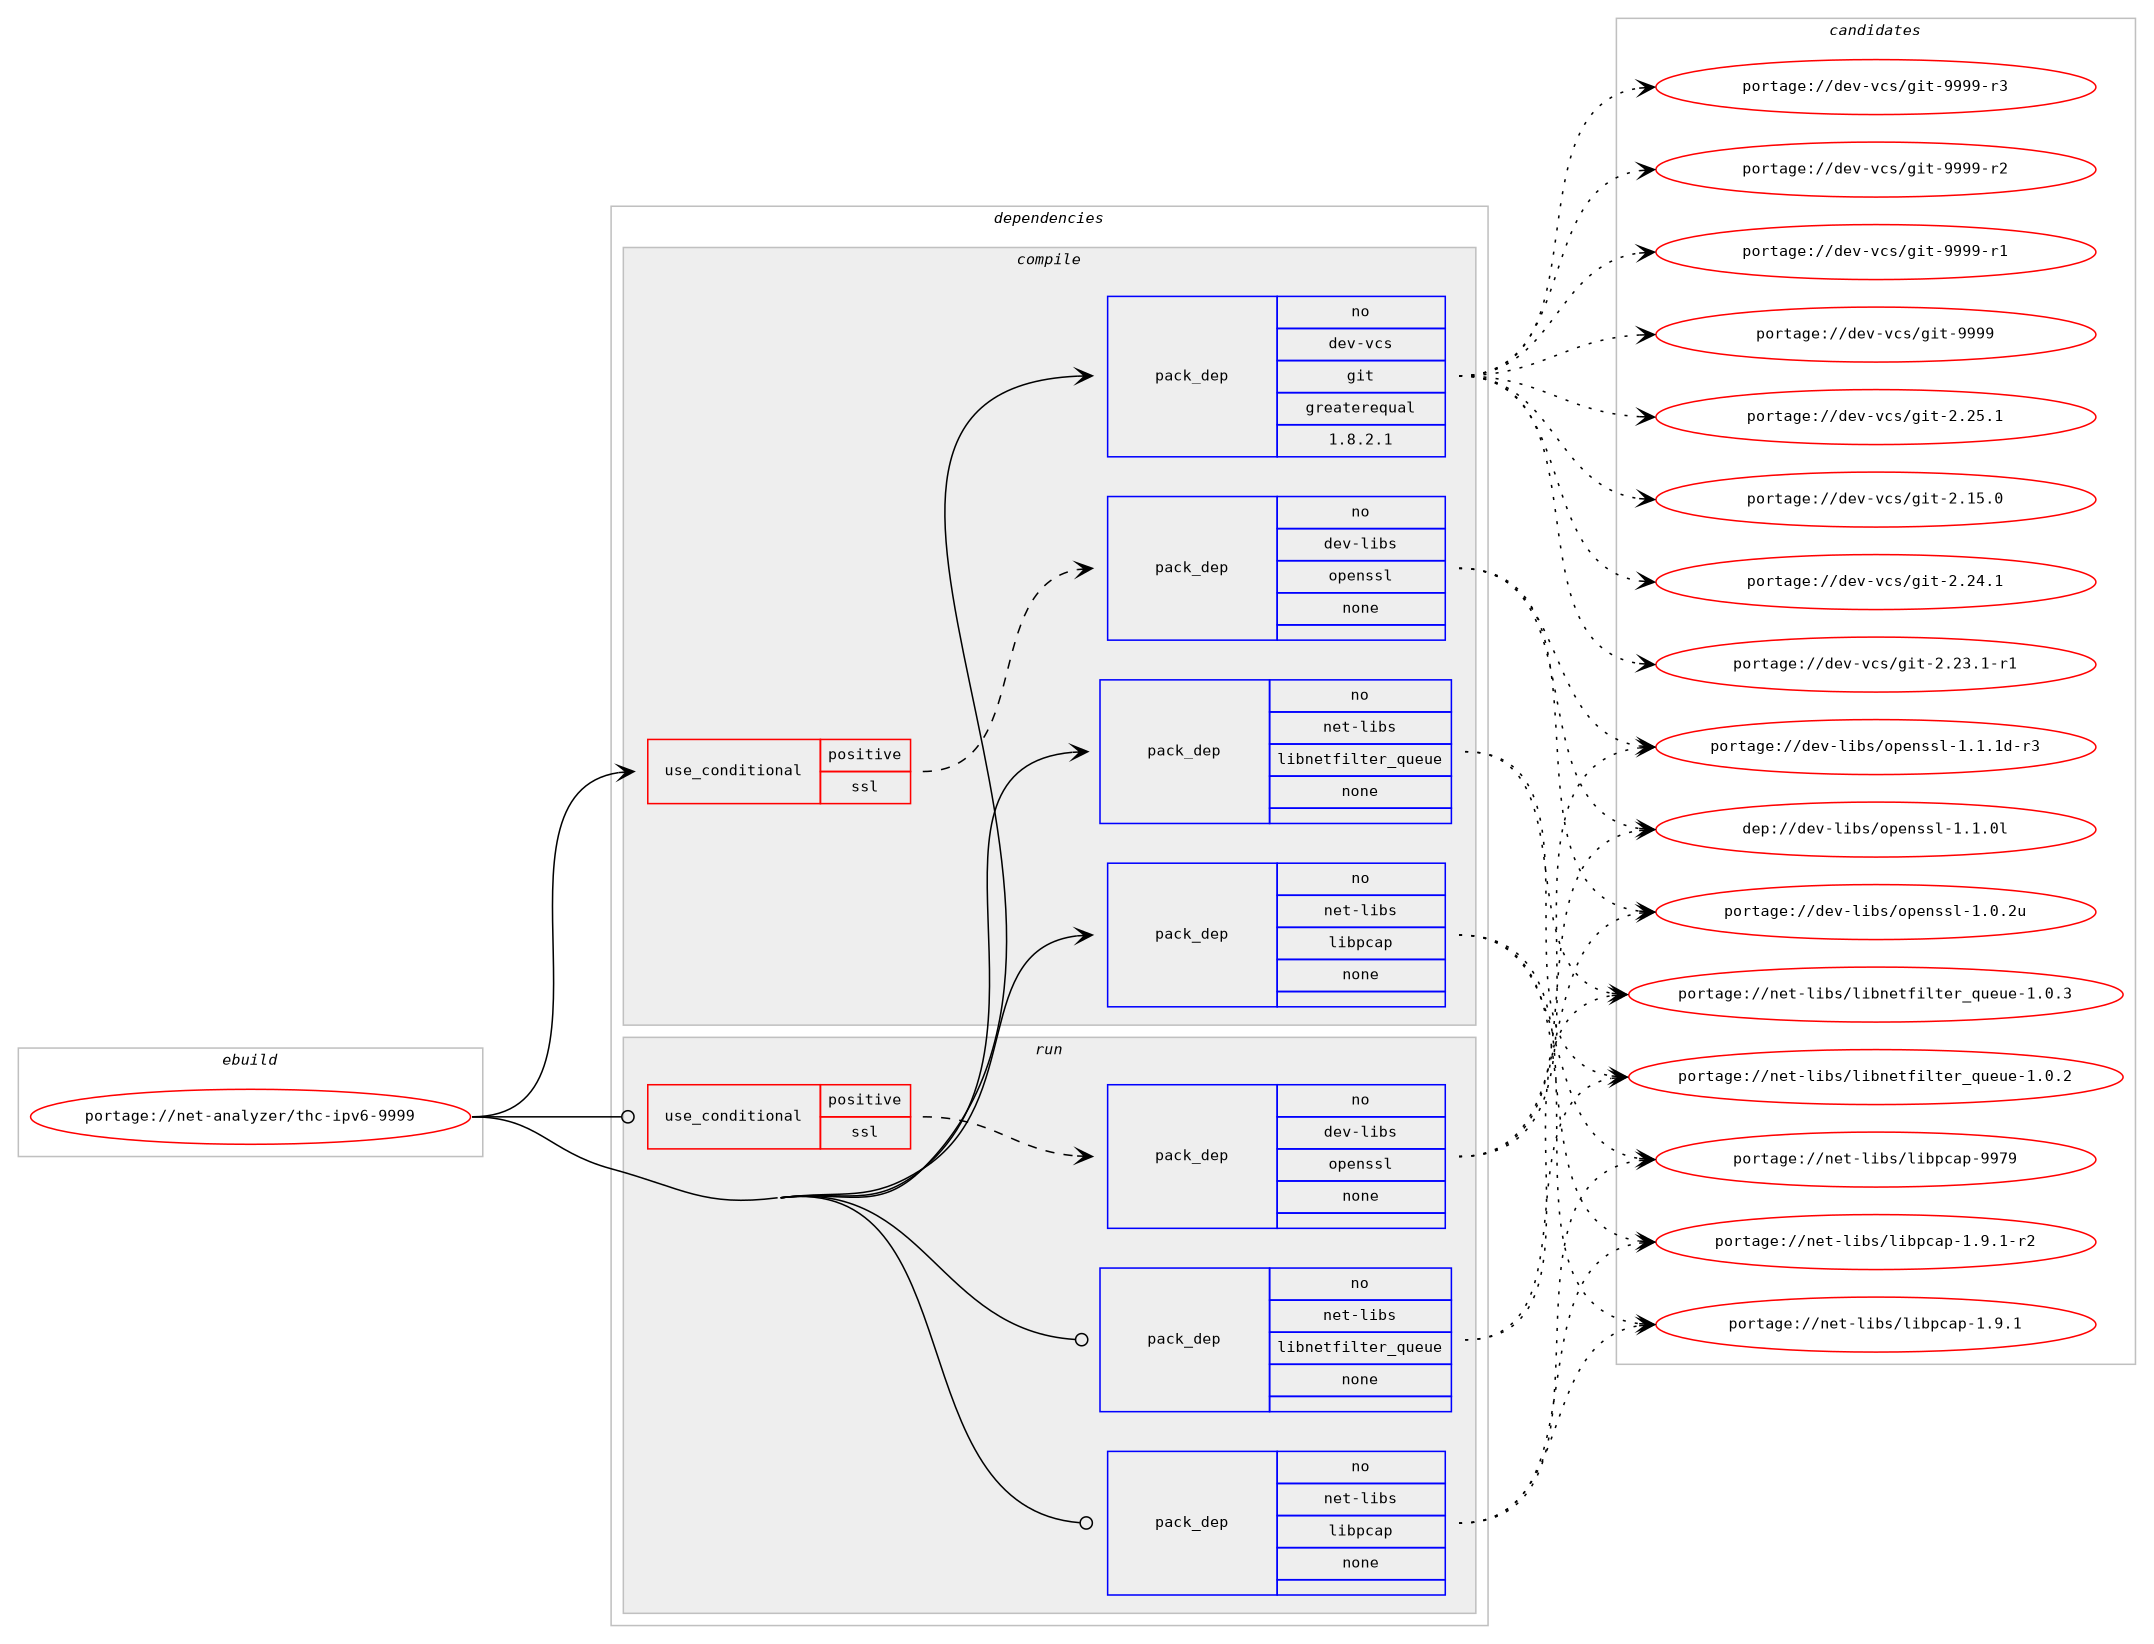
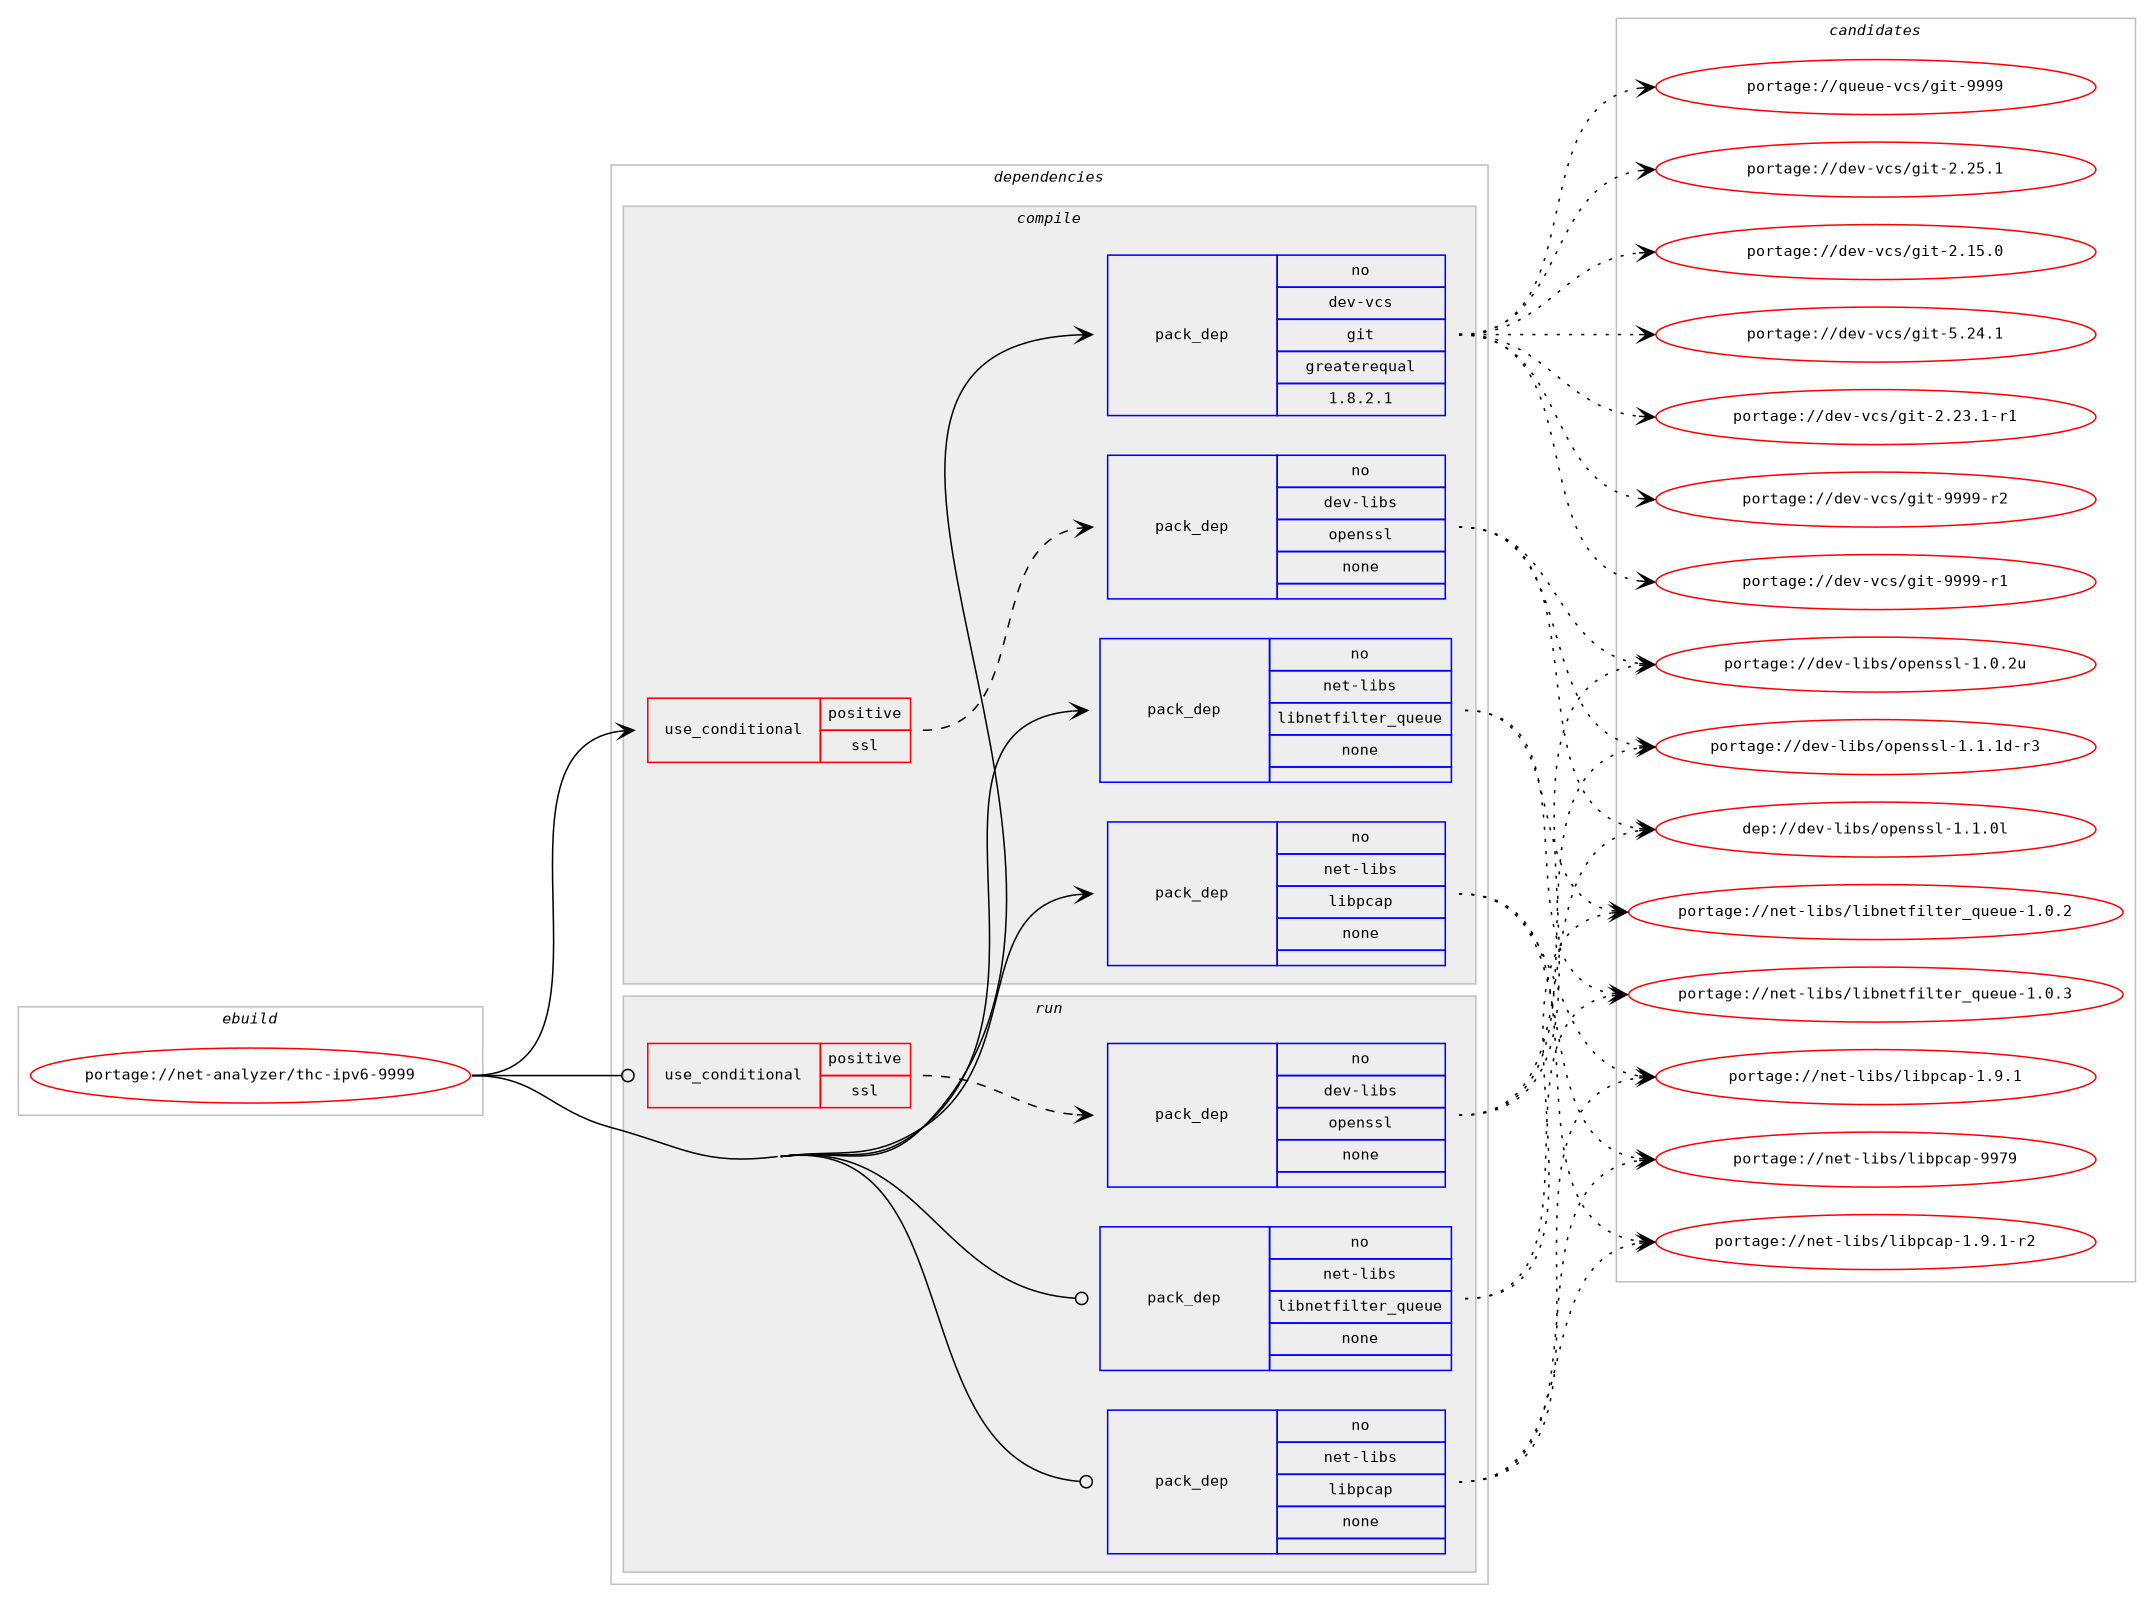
  digraph {
    compound=true
    concentrate=true
    fontname="DejaVu Sans Mono"
    fontsize=10
    newrank=true
    rankdir=LR
    ranksep=1.5
    node [color=red fontname="DejaVu Sans Mono" fontsize=10]
    edge [arrowhead=vee fontname="DejaVu Sans Mono" headport=w style=dotted tailport=e weight=100]
    n1 [label="portage://net-analyzer/thc-ipv6-9999" width=4]
    n2 [color=blue label=<<TABLE BORDER="0" CELLBORDER="1" CELLSPACING="0" CELLPADDING="4" WIDTH="220"><TR><TD ROWSPAN="6" CELLPADDING="30">pack_dep</TD></TR><TR><TD WIDTH="110">no</TD></TR><TR><TD>dev-libs</TD></TR><TR><TD>openssl</TD></TR><TR><TD>none</TD></TR><TR><TD></TD></TR></TABLE>> shape=none]
    n3 [label=<<TABLE BORDER="0" CELLBORDER="1" CELLSPACING="0" CELLPADDING="4"><TR><TD ROWSPAN="3" CELLPADDING="10">use_conditional</TD></TR><TR><TD>positive</TD></TR><TR><TD>ssl</TD></TR></TABLE>> shape=none]
    n4 [color=blue label=<<TABLE BORDER="0" CELLBORDER="1" CELLSPACING="0" CELLPADDING="4" WIDTH="220"><TR><TD ROWSPAN="6" CELLPADDING="30">pack_dep</TD></TR><TR><TD WIDTH="110">no</TD></TR><TR><TD>dev-vcs</TD></TR><TR><TD>git</TD></TR><TR><TD>greaterequal</TD></TR><TR><TD>1.8.2.1</TD></TR></TABLE>> shape=none]
    n5 [color=blue label=<<TABLE BORDER="0" CELLBORDER="1" CELLSPACING="0" CELLPADDING="4" WIDTH="220"><TR><TD ROWSPAN="6" CELLPADDING="30">pack_dep</TD></TR><TR><TD WIDTH="110">no</TD></TR><TR><TD>net-libs</TD></TR><TR><TD>libnetfilter_queue</TD></TR><TR><TD>none</TD></TR><TR><TD></TD></TR></TABLE>> shape=none]
    n6 [color=blue label=<<TABLE BORDER="0" CELLBORDER="1" CELLSPACING="0" CELLPADDING="4" WIDTH="220"><TR><TD ROWSPAN="6" CELLPADDING="30">pack_dep</TD></TR><TR><TD WIDTH="110">no</TD></TR><TR><TD>net-libs</TD></TR><TR><TD>libpcap</TD></TR><TR><TD>none</TD></TR><TR><TD></TD></TR></TABLE>> shape=none]
    n7 [color=blue label=<<TABLE BORDER="0" CELLBORDER="1" CELLSPACING="0" CELLPADDING="4" WIDTH="220"><TR><TD ROWSPAN="6" CELLPADDING="30">pack_dep</TD></TR><TR><TD WIDTH="110">no</TD></TR><TR><TD>dev-libs</TD></TR><TR><TD>openssl</TD></TR><TR><TD>none</TD></TR><TR><TD></TD></TR></TABLE>> shape=none]
    n8 [label=<<TABLE BORDER="0" CELLBORDER="1" CELLSPACING="0" CELLPADDING="4"><TR><TD ROWSPAN="3" CELLPADDING="10">use_conditional</TD></TR><TR><TD>positive</TD></TR><TR><TD>ssl</TD></TR></TABLE>> shape=none]
    n9 [color=blue label=<<TABLE BORDER="0" CELLBORDER="1" CELLSPACING="0" CELLPADDING="4" WIDTH="220"><TR><TD ROWSPAN="6" CELLPADDING="30">pack_dep</TD></TR><TR><TD WIDTH="110">no</TD></TR><TR><TD>net-libs</TD></TR><TR><TD>libnetfilter_queue</TD></TR><TR><TD>none</TD></TR><TR><TD></TD></TR></TABLE>> shape=none]
    n10 [color=blue label=<<TABLE BORDER="0" CELLBORDER="1" CELLSPACING="0" CELLPADDING="4" WIDTH="220"><TR><TD ROWSPAN="6" CELLPADDING="30">pack_dep</TD></TR><TR><TD WIDTH="110">no</TD></TR><TR><TD>net-libs</TD></TR><TR><TD>libpcap</TD></TR><TR><TD>none</TD></TR><TR><TD></TD></TR></TABLE>> shape=none]
    n11 [label="portage://dev-libs/openssl-1.1.1d-r3" width=4]
    n12 [label="dep://dev-libs/openssl-1.1.0l" width=4]
    n13 [label="portage://dev-libs/openssl-1.0.2u" width=4]
-   n14 [label="portage://dev-vcs/git-9999-r3" width=4]
    n15 [label="portage://dev-vcs/git-9999-r2" width=4]
    n16 [label="portage://dev-vcs/git-9999-r1" width=4]
-   n17 [label="portage://dev-vcs/git-9999" width=4]
+   n17 [label="portage://queue-vcs/git-9999" width=4]
    n18 [label="portage://dev-vcs/git-2.25.1" width=4]
    n19 [label="portage://dev-vcs/git-2.15.0" width=4]
-   n20 [label="portage://dev-vcs/git-2.24.1" width=4]
+   n20 [label="portage://dev-vcs/git-5.24.1" width=4]
    n21 [label="portage://dev-vcs/git-2.23.1-r1" width=4]
    n22 [label="portage://net-libs/libnetfilter_queue-1.0.3" width=4]
    n23 [label="portage://net-libs/libnetfilter_queue-1.0.2" width=4]
    n24 [label="portage://net-libs/libpcap-9979" width=4]
    n25 [label="portage://net-libs/libpcap-1.9.1-r2" width=4]
    n26 [label="portage://net-libs/libpcap-1.9.1" width=4]
    subgraph cluster_1 {
      color=gray
      label=<<i>ebuild</i>>
      rank=same
      n1
    }
    subgraph cluster_2 {
      color=gray
      label=<<i>dependencies</i>>
      subgraph cluster_3 {
        color=gray
        fillcolor="#eeeeee"
        label=<<i>compile</i>>
        style=filled
        subgraph sub_4 {
          color=gray
          fillcolor="#eeeeee"
          label=<<i>compile</i>>
          style=filled
          n3
          subgraph sub_5 {
            color=gray
            fillcolor="#eeeeee"
            label=<<i>compile</i>>
            style=filled
            n2
          }
        }
        subgraph sub_6 {
          color=gray
          fillcolor="#eeeeee"
          label=<<i>compile</i>>
          style=filled
          n4
        }
        subgraph sub_7 {
          color=gray
          fillcolor="#eeeeee"
          label=<<i>compile</i>>
          style=filled
          n5
        }
        subgraph sub_8 {
          color=gray
          fillcolor="#eeeeee"
          label=<<i>compile</i>>
          style=filled
          n6
        }
      }
      subgraph cluster_9 {
        color=gray
        fillcolor="#eeeeee"
        label=<<i>compile and run</i>>
        style=filled
      }
      subgraph cluster_10 {
        color=gray
        fillcolor="#eeeeee"
        label=<<i>run</i>>
        style=filled
        subgraph sub_11 {
          color=gray
          fillcolor="#eeeeee"
          label=<<i>run</i>>
          style=filled
          n8
          subgraph sub_12 {
            color=gray
            fillcolor="#eeeeee"
            label=<<i>run</i>>
            style=filled
            n7
          }
        }
        subgraph sub_13 {
          color=gray
          fillcolor="#eeeeee"
          label=<<i>run</i>>
          style=filled
          n9
        }
        subgraph sub_14 {
          color=gray
          fillcolor="#eeeeee"
          label=<<i>run</i>>
          style=filled
          n10
        }
      }
    }
    subgraph cluster_15 {
      color=gray
      label=<<i>candidates</i>>
      rank=same
      subgraph sub_16 {
        color=black
        label=<<i>candidates</i>>
        nodesep=1
        rank=same
        n11
        n12
        n13
      }
      subgraph sub_17 {
        color=black
        label=<<i>candidates</i>>
        nodesep=1
        rank=same
-       n14
        n15
        n16
        n17
        n18
        n19
        n20
        n21
      }
      subgraph sub_18 {
        color=black
        label=<<i>candidates</i>>
        nodesep=1
        rank=same
        n22
        n23
      }
      subgraph sub_19 {
        color=black
        label=<<i>candidates</i>>
        nodesep=1
        rank=same
        n24
        n25
        n26
      }
      subgraph sub_20 {
        color=black
        label=<<i>candidates</i>>
        nodesep=1
        rank=same
        n11
        n12
        n13
      }
      subgraph sub_21 {
        color=black
        label=<<i>candidates</i>>
        nodesep=1
        rank=same
        n22
        n23
      }
      subgraph sub_22 {
        color=black
        label=<<i>candidates</i>>
        nodesep=1
        rank=same
        n24
        n25
        n26
      }
    }
    n1 -> n3 [style=solid weight=20]
    n1 -> n4 [style=solid weight=20]
    n1 -> n5 [style=solid weight=20]
    n1 -> n6 [style=solid weight=20]
    n1 -> n8 [arrowhead=odot style=solid weight=20]
    n1 -> n9 [arrowhead=odot style=solid weight=20]
    n1 -> n10 [arrowhead=odot style=solid weight=20]
    n2 -> n11
    n2 -> n12
    n2 -> n13
    n3 -> n2 [style=dashed weight=20]
-   n4 -> n14
    n4 -> n15
    n4 -> n16
    n4 -> n17
    n4 -> n18
    n4 -> n19
    n4 -> n20
    n4 -> n21
    n5 -> n22
    n5 -> n23
    n6 -> n24
    n6 -> n25
    n6 -> n26
    n7 -> n11
    n7 -> n12
    n7 -> n13
    n8 -> n7 [style=dashed weight=20]
    n9 -> n22
    n9 -> n23
    n10 -> n24
    n10 -> n25
    n10 -> n26
  }
